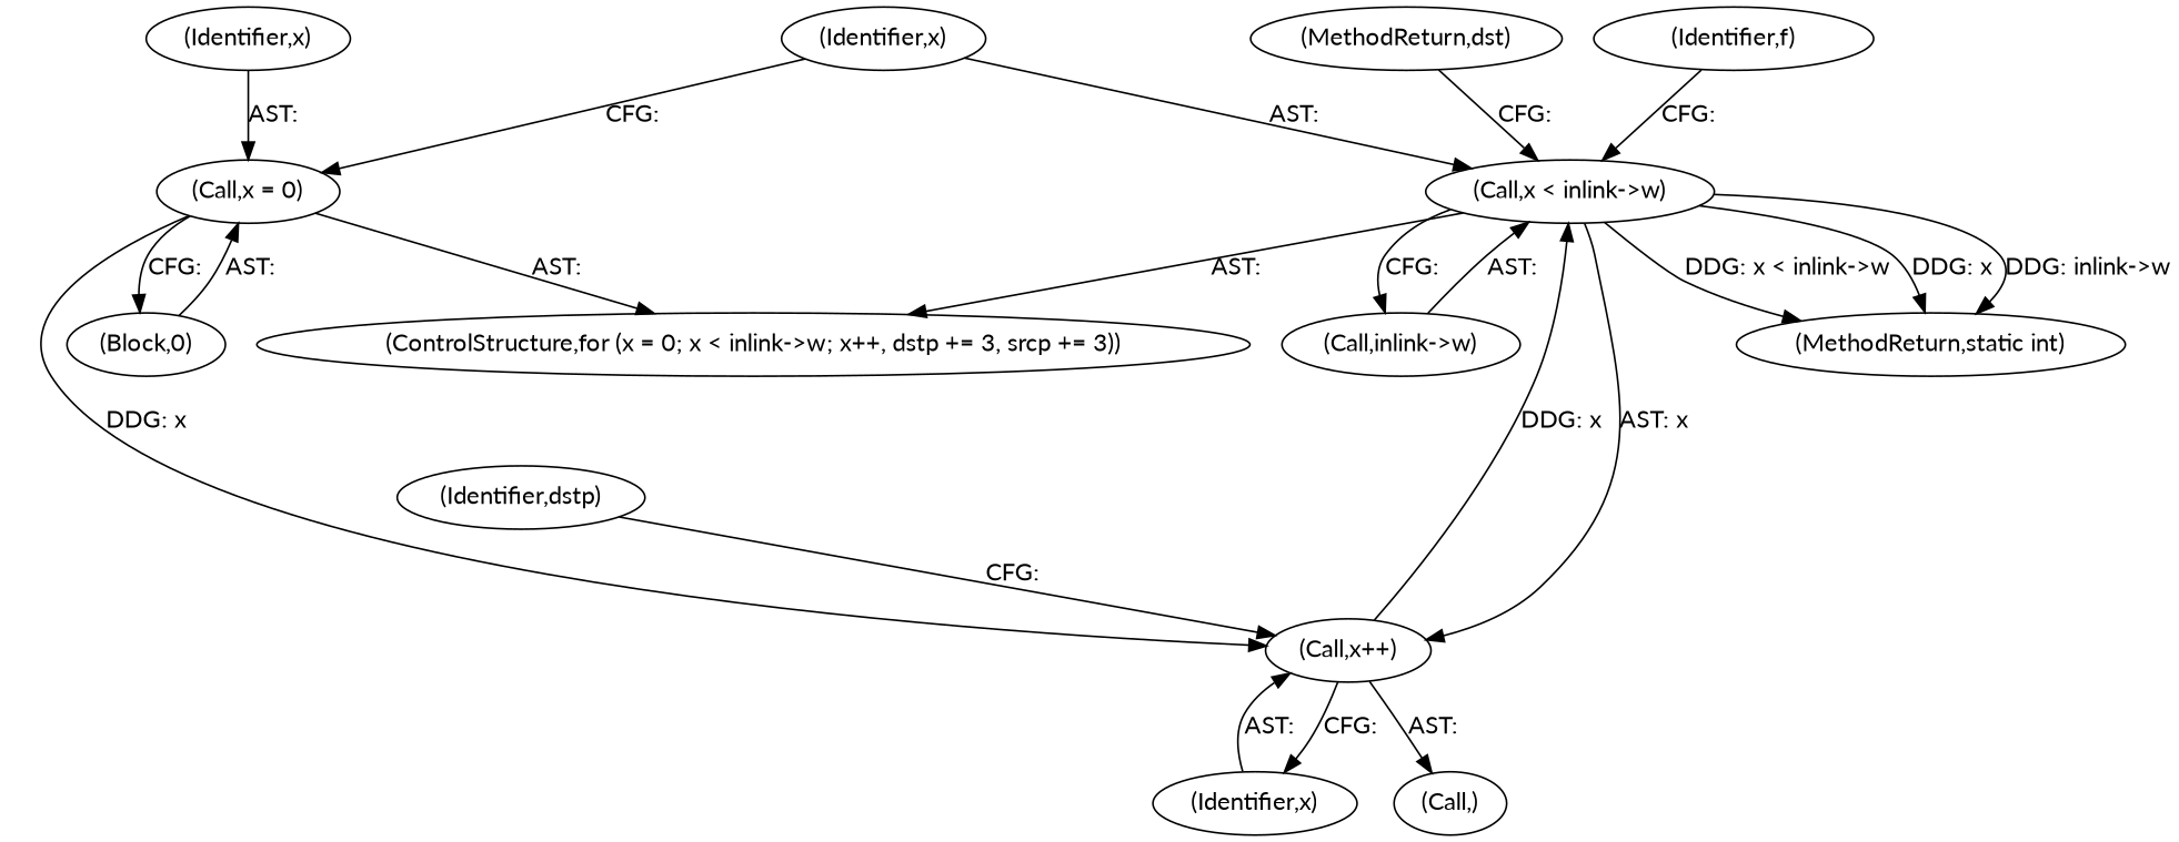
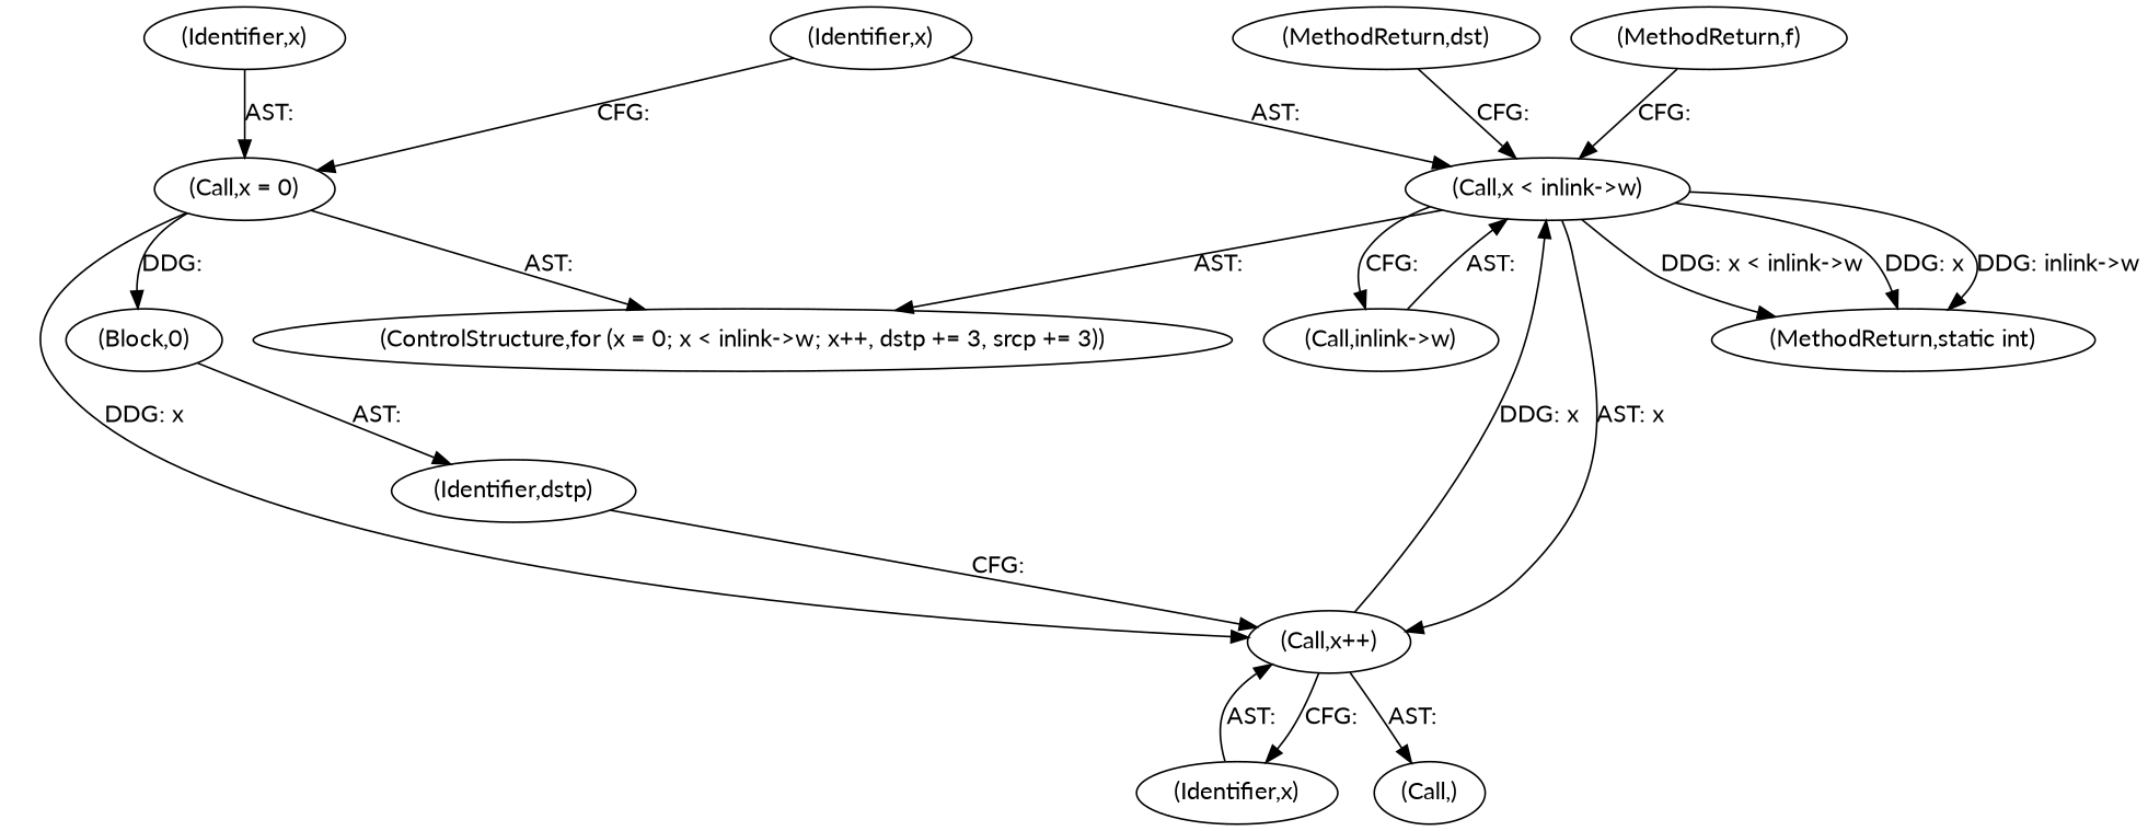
  digraph {
    fontname=Lato
    node [fontname=Lato]
    edge [fontname=Lato]
    n1 [label="(Call,x < inlink->w)"]
    n2 [label="(Call,x++)"]
    n3 [label="(MethodReturn,static int)"]
    n4 [label="(Call,inlink->w)"]
    n5 [label="(ControlStructure,for (x = 0; x < inlink->w; x++, dstp += 3, srcp += 3))"]
    n6 [label="(Identifier,x)"]
    n7 [label="(Call,)"]
    n8 [label="(Call,x = 0)"]
    n9 [label="(Block,0)"]
    n10 [label="(Identifier,x)"]
-   n11 [label="(Identifier,f)"]
+   n11 [label="(MethodReturn,f)"]
    n12 [label="(Identifier,x)"]
    n13 [label="(MethodReturn,dst)"]
    n14 [label="(Identifier,dstp)"]
    n1 -> n2 [label="AST: x"]
    n1 -> n3 [label="DDG: x < inlink->w"]
    n1 -> n3 [label="DDG: x"]
    n1 -> n3 [label="DDG: inlink->w"]
    n1 -> n4 [label="CFG: "]
    n1 -> n5 [label="AST: "]
    n2 -> n1 [label="DDG: x"]
    n2 -> n6 [label="CFG: "]
    n2 -> n7 [label="AST: "]
    n4 -> n1 [label="AST: "]
    n6 -> n2 [label="AST: "]
    n8 -> n2 [label="DDG: x"]
    n8 -> n5 [label="AST: "]
-   n8 -> n9 [label="CFG: "]
-   n9 -> n8 [label="AST: "]
+   n8 -> n9 [label="DDG: "]
+   n9 -> n14 [label="AST: "]
    n10 -> n1 [label="AST: "]
    n10 -> n8 [label="CFG: "]
    n11 -> n1 [label="CFG: "]
    n12 -> n8 [label="AST: "]
    n13 -> n1 [label="CFG: "]
    n14 -> n2 [label="CFG: "]
  }
